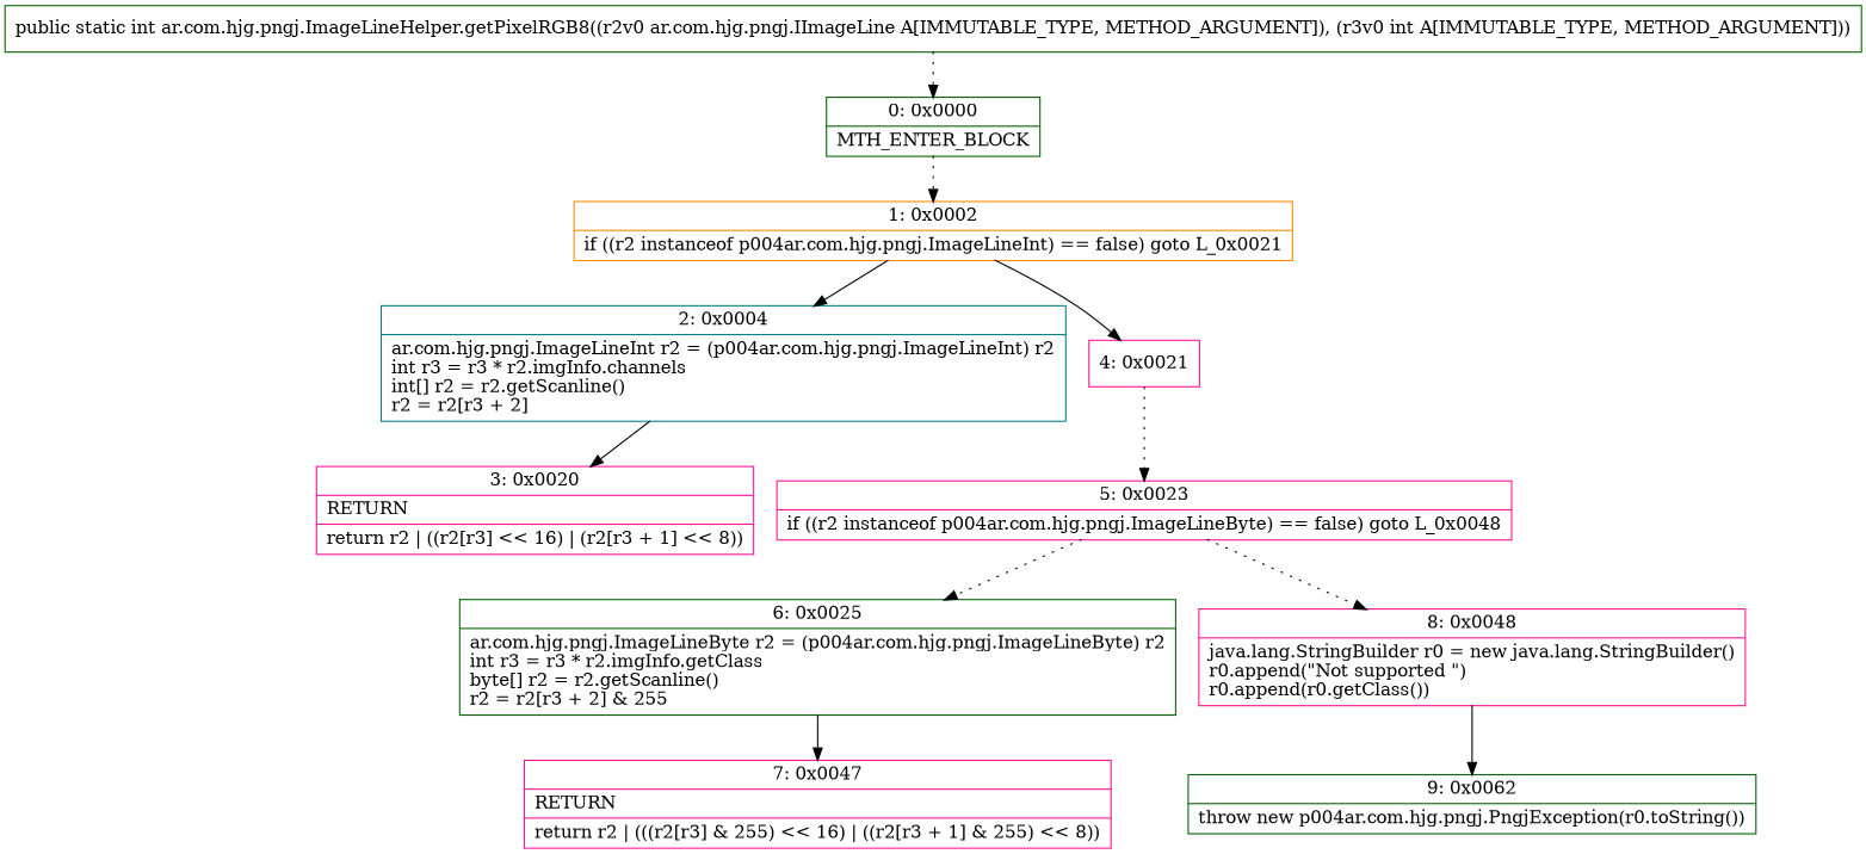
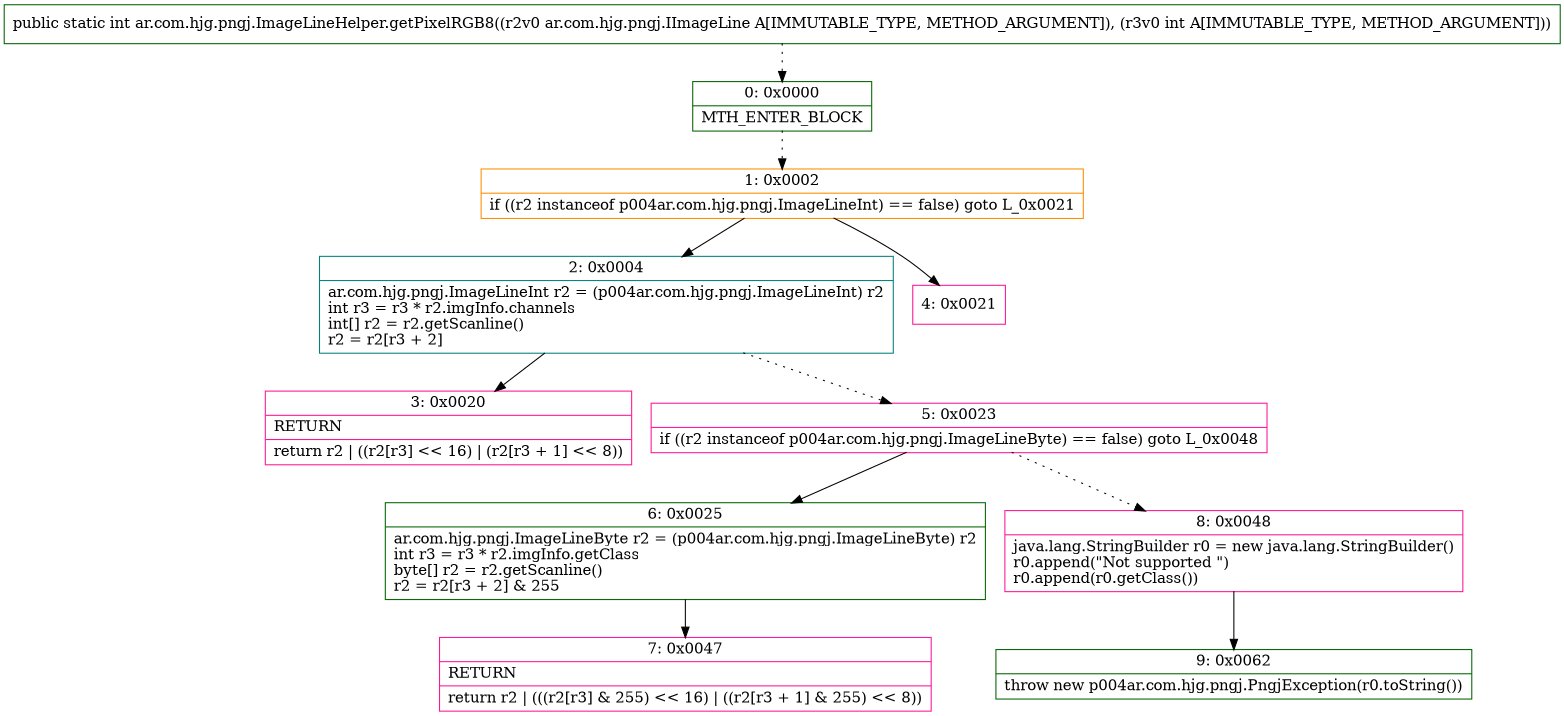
  digraph {
    node [color=deeppink shape=record]
    edge [style=dotted]
    n1 [color=darkgreen label="{0\:\ 0x0000|MTH_ENTER_BLOCK\l}"]
    n2 [color=darkorange label="{1\:\ 0x0002|if ((r2 instanceof p004ar.com.hjg.pngj.ImageLineInt) == false) goto L_0x0021\l}"]
    n3 [color=teal label="{2\:\ 0x0004|ar.com.hjg.pngj.ImageLineInt r2 = (p004ar.com.hjg.pngj.ImageLineInt) r2\lint r3 = r3 * r2.imgInfo.channels\lint[] r2 = r2.getScanline()\lr2 = r2[r3 + 2]\l}"]
    n4 [label="{4\:\ 0x0021}"]
    n5 [label="{3\:\ 0x0020|RETURN\l|return r2 \| ((r2[r3] \<\< 16) \| (r2[r3 + 1] \<\< 8))\l}"]
    n6 [label="{5\:\ 0x0023|if ((r2 instanceof p004ar.com.hjg.pngj.ImageLineByte) == false) goto L_0x0048\l}"]
    n7 [color=darkgreen label="{6\:\ 0x0025|ar.com.hjg.pngj.ImageLineByte r2 = (p004ar.com.hjg.pngj.ImageLineByte) r2\lint r3 = r3 * r2.imgInfo.getClass\lbyte[] r2 = r2.getScanline()\lr2 = r2[r3 + 2] & 255\l}"]
    n8 [label="{8\:\ 0x0048|java.lang.StringBuilder r0 = new java.lang.StringBuilder()\lr0.append(\"Not supported \")\lr0.append(r0.getClass())\l}"]
    n9 [label="{7\:\ 0x0047|RETURN\l|return r2 \| (((r2[r3] & 255) \<\< 16) \| ((r2[r3 + 1] & 255) \<\< 8))\l}"]
    n10 [color=darkgreen label="{9\:\ 0x0062|throw new p004ar.com.hjg.pngj.PngjException(r0.toString())\l}"]
    n11 [color=darkgreen label="{public static int ar.com.hjg.pngj.ImageLineHelper.getPixelRGB8((r2v0 ar.com.hjg.pngj.IImageLine A[IMMUTABLE_TYPE, METHOD_ARGUMENT]), (r3v0 int A[IMMUTABLE_TYPE, METHOD_ARGUMENT])) }"]
    n1 -> n2
    n2 -> n3 [style=solid]
    n2 -> n4 [style=solid]
    n3 -> n5 [style=solid]
-   n4 -> n6
-   n6 -> n7
+   n3 -> n6
+   n6 -> n7 [style=solid]
    n6 -> n8
    n7 -> n9 [style=solid]
    n8 -> n10 [style=solid]
    n11 -> n1
  }
